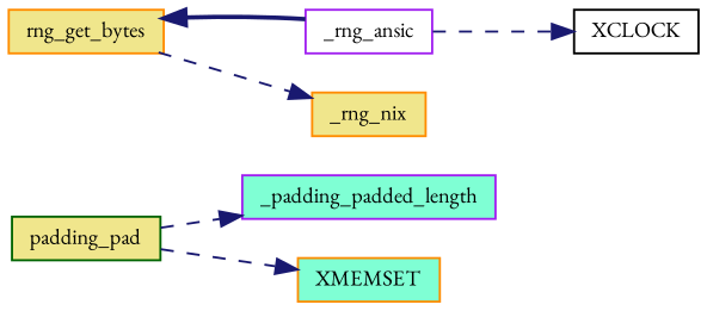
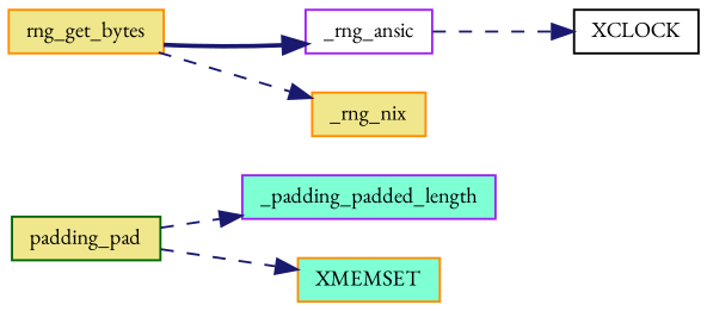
  digraph {
    fontname="EB Garamond"
    rankdir=LR
    node [color=darkorange fillcolor=khaki fontname="EB Garamond" fontsize=10 shape=record style=filled]
    edge [color=midnightblue fontname="EB Garamond" fontsize=10 labelfontname=Helvetica labelfontsize=10 style=dashed]
    n1 [color=darkgreen fontcolor=black height=0.2 label=padding_pad width=0.4]
    n2 [color=purple fillcolor=aquamarine height=0.2 label=_padding_padded_length width=0.4]
    n3 [fillcolor=aquamarine height=0.2 label=XMEMSET width=0.4]
    n4 [height=0.2 label=rng_get_bytes width=0.4]
    n5 [color=purple fillcolor=white height=0.2 label=_rng_ansic width=0.4]
    n6 [height=0.2 label=_rng_nix width=0.4]
    n7 [color=black fillcolor=white height=0.2 label=XCLOCK width=0.4]
    n1 -> n2
    n1 -> n3
-   n5 -> n4 [style=bold]
+   n4 -> n5 [style=bold]
    n4 -> n6
    n5 -> n7
  }
